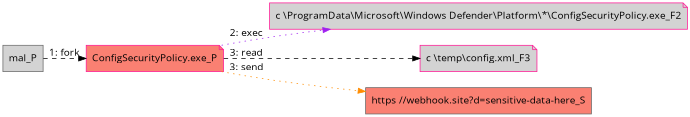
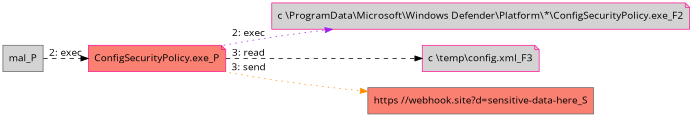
  digraph {
    engine=neato
    fixedsize=false
    fontname="Open Sans"
    fontsize=10
    nodesep=0.3
    rankdir=LR
    ranksep=0
    splines=true
    node [color=deeppink fillcolor=lightgrey fontname="Open Sans" node_type=Process shape=note style=filled]
    edge [color=black fontname="Open Sans" style=dashed]
    mal_P [color=gray40 shape=box]
    "ConfigSecurityPolicy.exe_P" [fillcolor=salmon]
    "c \\ProgramData\\Microsoft\\Windows Defender\\Platform\\*\\ConfigSecurityPolicy.exe_F2" [node_type=File]
    "c \\temp\\config.xml_F3" [node_type=File]
    "https //webhook.site?d=sensitive-data-here_S" [color=gray40 fillcolor=salmon node_type=Socket shape=box]
-   mal_P -> "ConfigSecurityPolicy.exe_P" [label="1: fork"]
+   mal_P -> "ConfigSecurityPolicy.exe_P" [label="2: exec"]
    "ConfigSecurityPolicy.exe_P" -> "c \\ProgramData\\Microsoft\\Windows Defender\\Platform\\*\\ConfigSecurityPolicy.exe_F2" [color=purple label="2: exec" style=dotted]
    "ConfigSecurityPolicy.exe_P" -> "c \\temp\\config.xml_F3" [label="3: read"]
    "ConfigSecurityPolicy.exe_P" -> "https //webhook.site?d=sensitive-data-here_S" [color=darkorange label="3: send" style=dotted]
  }
